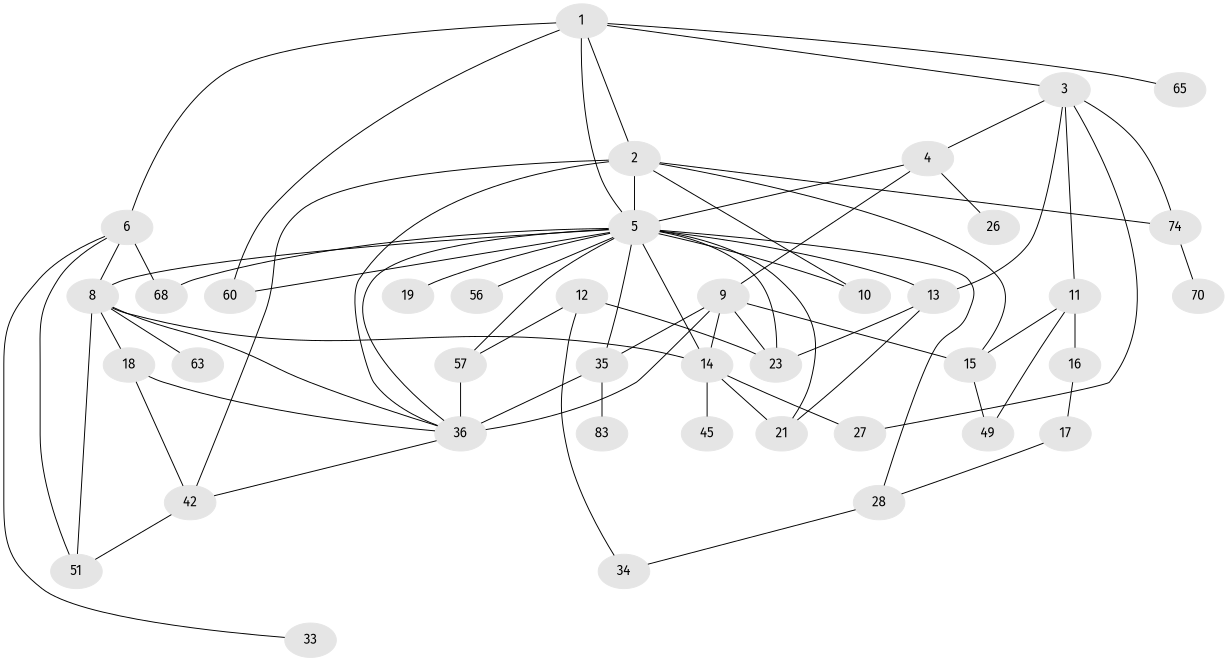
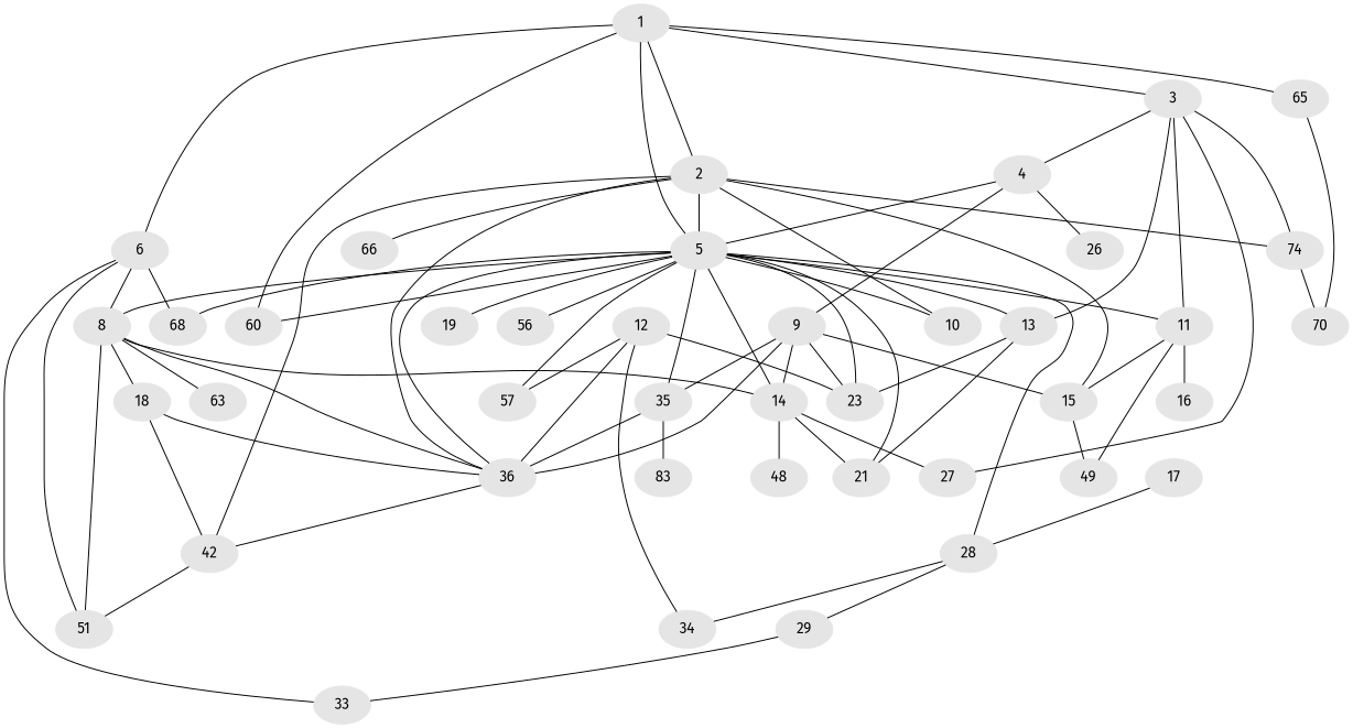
  graph {
    fontname="Fira Sans"
    node [color=gray90 fontname="Fira Sans" style=filled]
    edge [fontname="Fira Sans"]
    1 [super="+50"]
    2 [super="+54"]
    3
    5 [super="+73+31+37+81+41+7"]
    6 [super="+38+39"]
    60 [super="+63"]
    65
    10
    15
    n10 [label=74]
    36 [super="+59+46+78"]
    42 [super="+72"]
+   66
    4
    11 [super="+20+77"]
    13
    27
    8
    14 [super="+32"]
    19
    21 [super="+22"]
    23 [super="+52"]
    28 [super="+55+45"]
    35
    n25 [label=57]
    56
    68
    33
    51 [super="+74"]
    70
    49
    9 [super="+30"]
    26 [super="+43"]
    16
+   29 [super="+57+40"]
    18
    n37 [label=63]
    12 [super="+44+71"]
    34 [super="+58"]
-   48 [label=45]
+   48
    83
    17
    1 -- 2
    1 -- 3
    1 -- 5
    1 -- 6 [weight=2]
    1 -- 60
    1 -- 65
    2 -- 5
    2 -- 10
    2 -- 15
    2 -- n10
    2 -- 36
    2 -- 42
+   2 -- 66
    3 -- n10
    3 -- 4
    3 -- 11
    3 -- 13
    3 -- 27
    5 -- 60
    5 -- 10
    5 -- 36
+   5 -- 11
    5 -- 13
    5 -- 8
    5 -- 14
    5 -- 19
    5 -- 21
    5 -- 23
    5 -- 28
    5 -- 35
    5 -- n25
    5 -- 56
    5 -- 68
    6 -- 8
    6 -- 68
    6 -- 33
    6 -- 51
+   65 -- 70
    15 -- 49
    n10 -- 70
    36 -- 42
    42 -- 51
    4 -- 5
    4 -- 9
    4 -- 26
    11 -- 15
    11 -- 49
    11 -- 16
    13 -- 21
    13 -- 23
    8 -- 36
    8 -- 14
    8 -- 51
    8 -- 18
    8 -- n37
    14 -- 27
    14 -- 21 [weight=2]
    14 -- 48
+   28 -- 29
    28 -- 34
    35 -- 36
    35 -- 83
    9 -- 15
    9 -- 36
    9 -- 14
    9 -- 23
    9 -- 35
-   16 -- 17
+   29 -- 33
    18 -- 36
    18 -- 42
-   n25 -- 36 [weight=2]
+   12 -- 36 [weight=2]
    12 -- 23
    12 -- n25
    12 -- 34
    17 -- 28
  }
